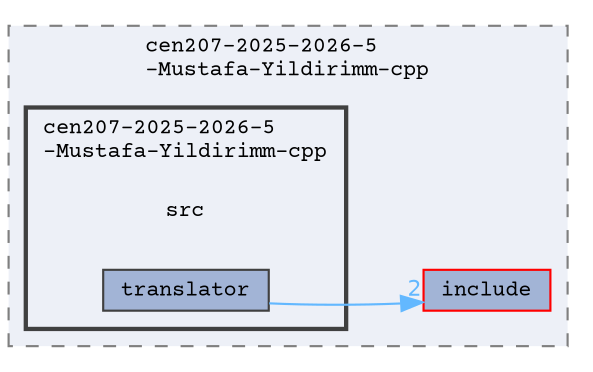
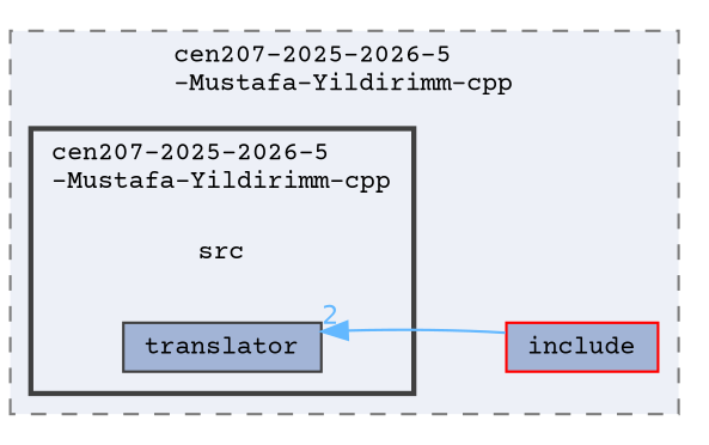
  digraph {
    compound=true
    rankdir=LR
    fontname="Courier Prime"
    node [fontname="Courier Prime" fontsize=10 shape=box fillcolor="#a2b4d6" style=filled]
    n1 [height=0.2 label=src shape=plaintext width=0.4 fillcolor="" style=""]
    n2 [color=grey25 height=0.2 label=translator width=0.4]
    n3 [color=red height=0.2 label=include width=0.4]
    subgraph cluster_1 {
      bgcolor="#edf0f7"
      fontsize=10
      label="cen207-2025-2026-5\l-Mustafa-Yildirimm-cpp"
      pencolor=grey50
      style="filled,dashed"
      n3
      subgraph cluster_2 {
        bgcolor="#edf0f7"
        fontsize=10
        pencolor=grey25
        style="filled,bold"
        n1
        n2
      }
    }
-   n2 -> n3 [color=steelblue1 fontcolor=steelblue1 fontname="Courier Prime" fontsize=10 headlabel=2 labeldistance=1.5 labelfontname=Helvetica labelfontsize=10]
+   n3 -> n2 [color=steelblue1 fontcolor=steelblue1 fontname="Courier Prime" fontsize=10 headlabel=2 labeldistance=1.5 labelfontname=Helvetica labelfontsize=10]
  }
